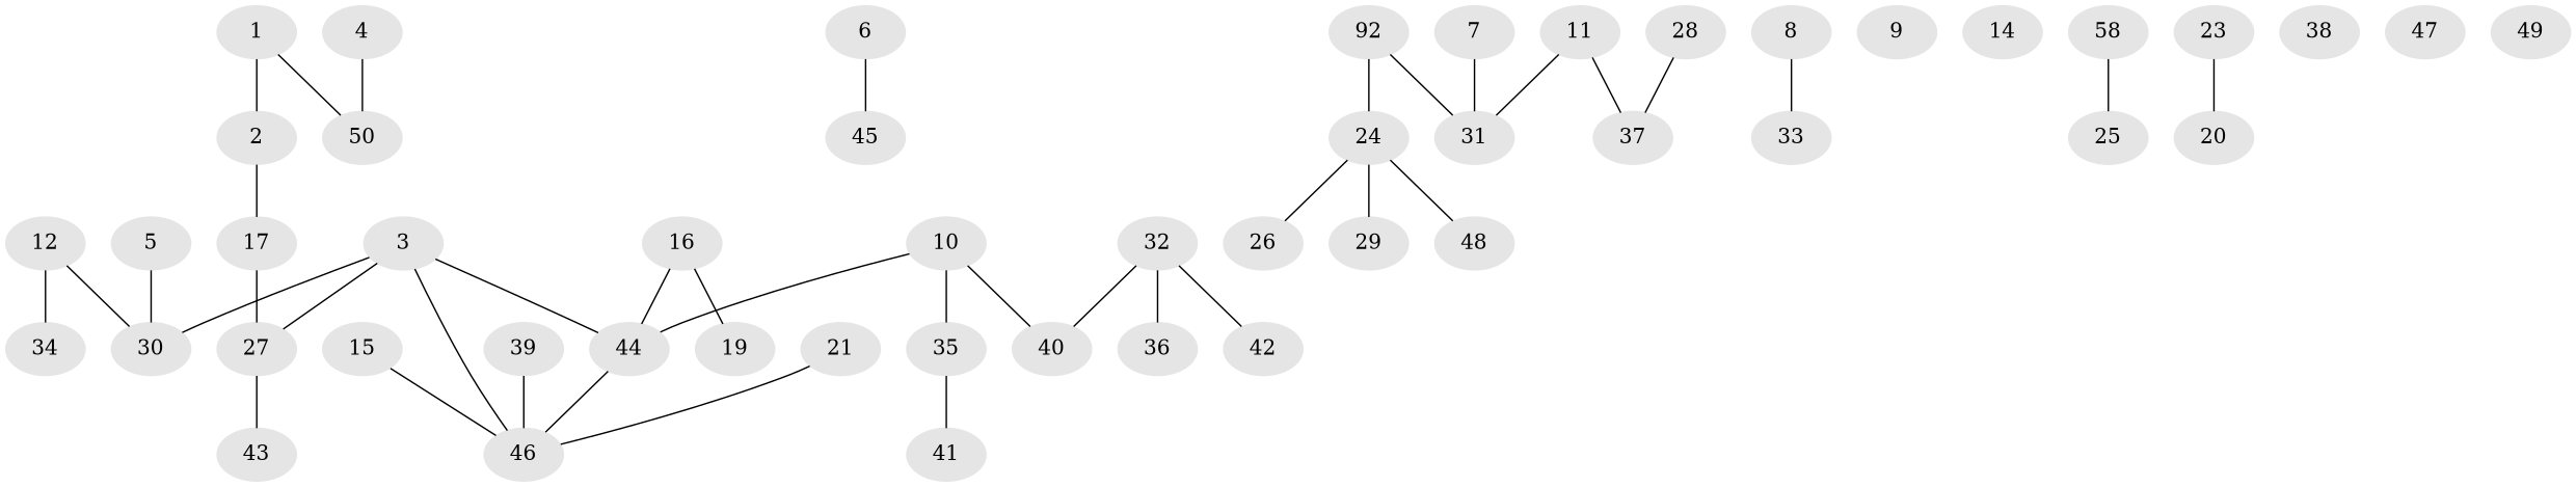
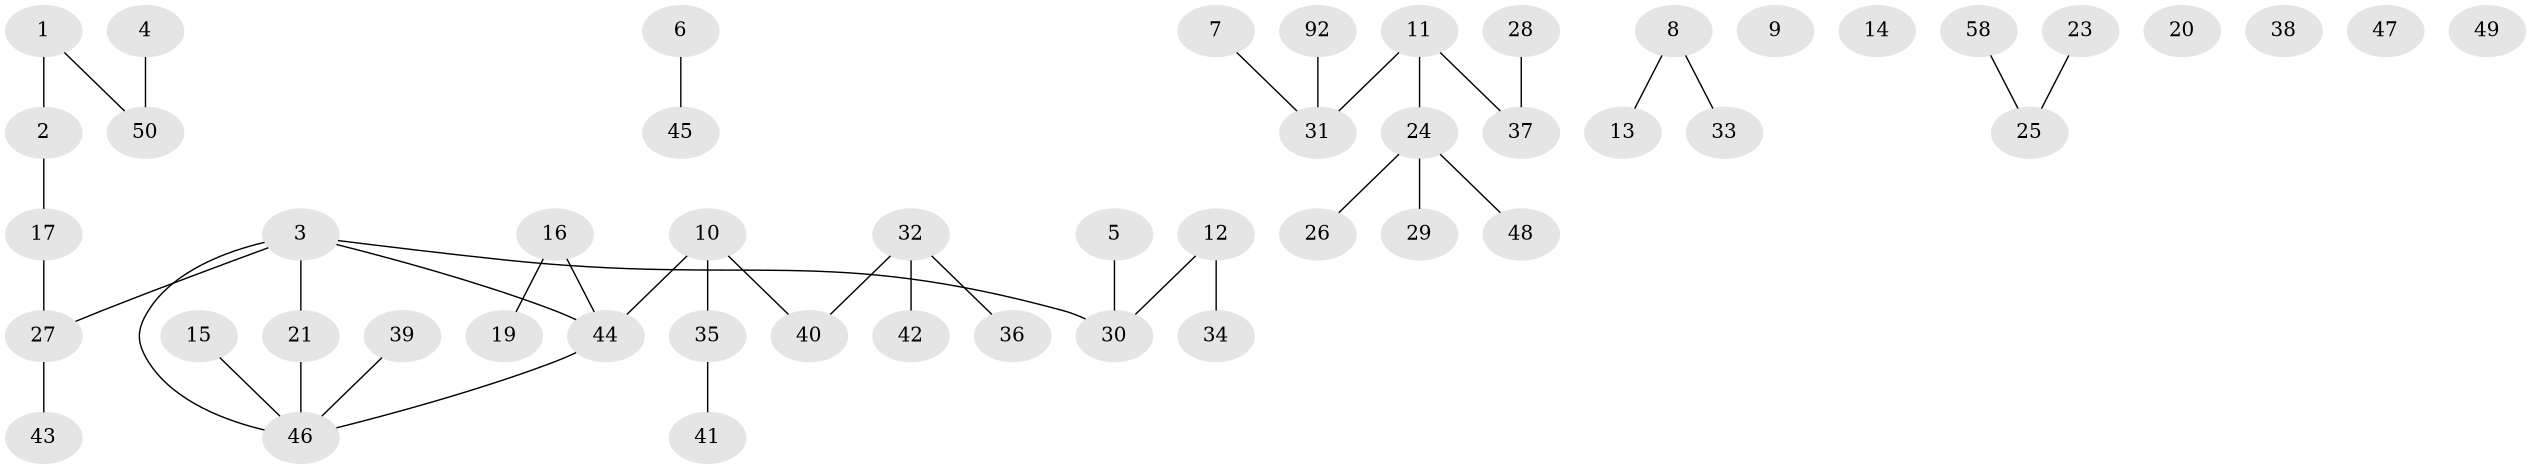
  graph {
    node [color=gray90 style=filled]
    1
    2
    50
    17
    27
    3
    21
    30
    44
    46
    43
    4
    5
    15
    6
    45
    7
    31
    8
+   13
    33
    9
    10
    35
    40
    41
    11
    37
    12
    34
    14
    16
    19
    n34 [label=58]
    25
    20
    n37 [label=92]
    24
    26
    29
    48
    23
    28
    32
    36
    42
    38
    39
    47
    49
    1 -- 2
    1 -- 50
    2 -- 17
    17 -- 27
    27 -- 43
    3 -- 27
+   3 -- 21
    3 -- 30
    3 -- 44
    3 -- 46
    21 -- 46
    44 -- 46
    4 -- 50
    5 -- 30
    15 -- 46
    6 -- 45
    7 -- 31
+   8 -- 13
    8 -- 33
    10 -- 44
    10 -- 35
    10 -- 40
    35 -- 41
    11 -- 31
    11 -- 37
    12 -- 30
    12 -- 34
    16 -- 44
    16 -- 19
    n34 -- 25
    n37 -- 31
-   n37 -- 24
+   11 -- 24
    24 -- 26
    24 -- 29
    24 -- 48
-   23 -- 20
+   23 -- 25
    28 -- 37
    32 -- 40
    32 -- 36
    32 -- 42
    39 -- 46
  }
